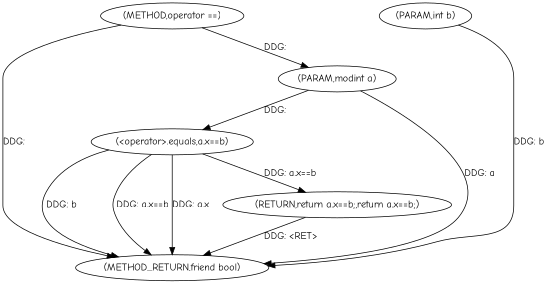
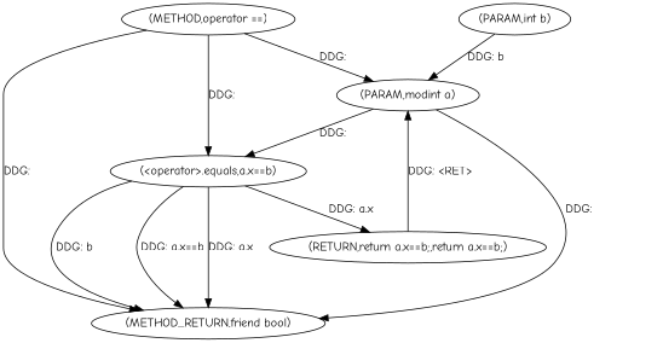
  digraph {
    fontname="Comic Neue"
    node [fontname="Comic Neue"]
    edge [fontname="Comic Neue"]
    n1 [label="(METHOD,operator ==)"]
    n2 [label="(PARAM,modint a)"]
    n3 [label="(<operator>.equals,a.x==b)"]
    n4 [label="(METHOD_RETURN,friend bool)"]
    n5 [label="(PARAM,int b)"]
    n6 [label="(RETURN,return a.x==b;,return a.x==b;)"]
    n1 -> n2 [label="DDG: "]
+   n1 -> n3 [label="DDG: "]
    n1 -> n4 [label="DDG: "]
    n2 -> n3 [label="DDG: "]
-   n2 -> n4 [label="DDG: a"]
+   n2 -> n4 [label="DDG: "]
    n3 -> n4 [label="DDG: a.x"]
    n3 -> n4 [label="DDG: b"]
    n3 -> n4 [label="DDG: a.x==b"]
-   n3 -> n6 [label="DDG: a.x==b"]
-   n5 -> n4 [label="DDG: b"]
-   n6 -> n4 [label="DDG: <RET>"]
+   n3 -> n6 [label="DDG: a.x"]
+   n5 -> n2 [label="DDG: b"]
+   n6 -> n2 [label="DDG: <RET>"]
  }
